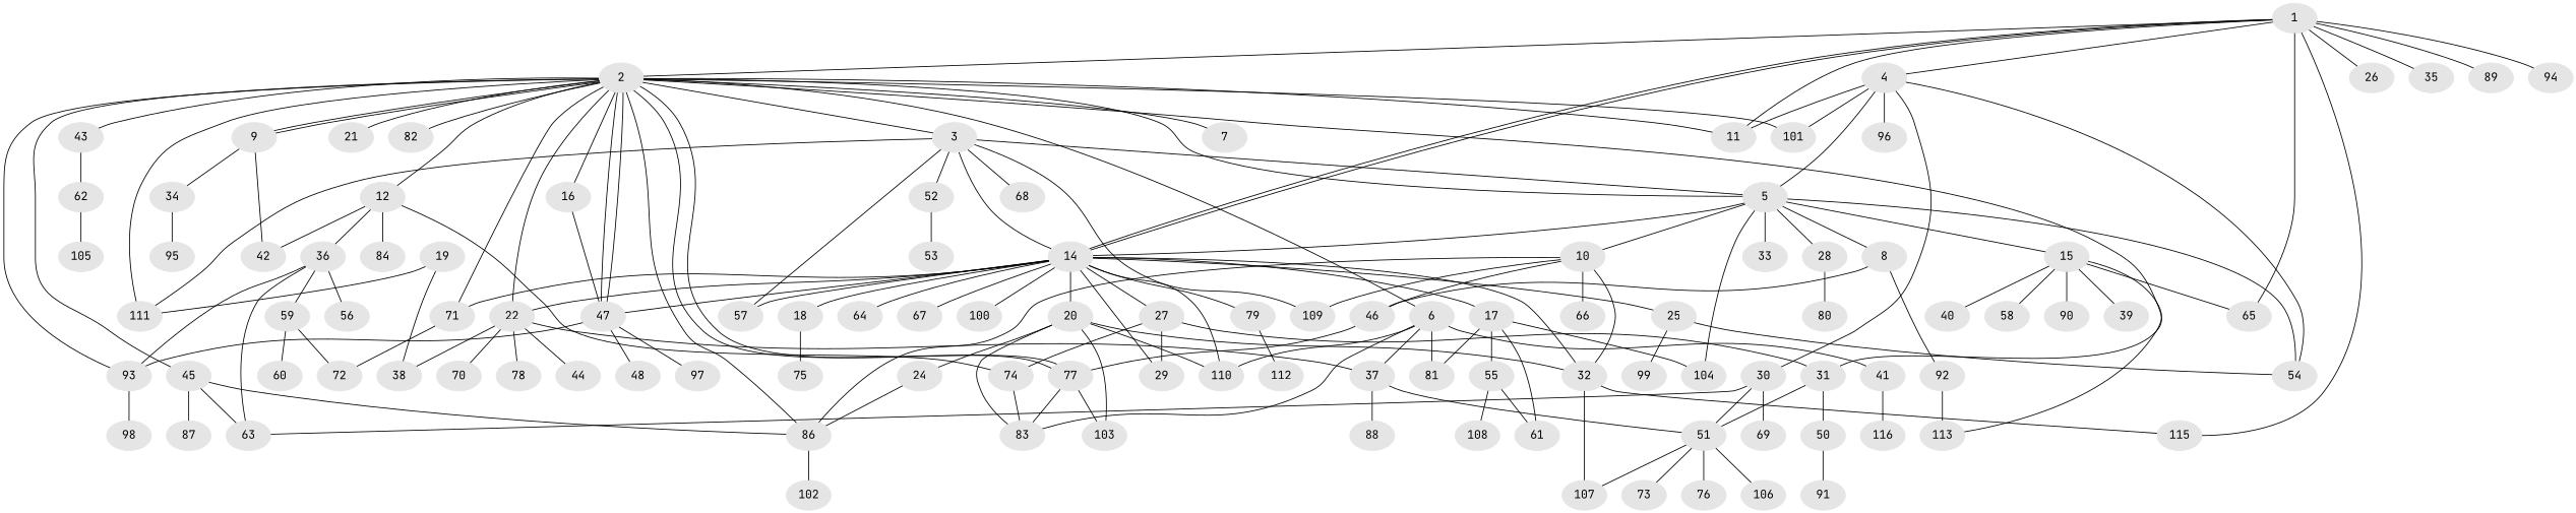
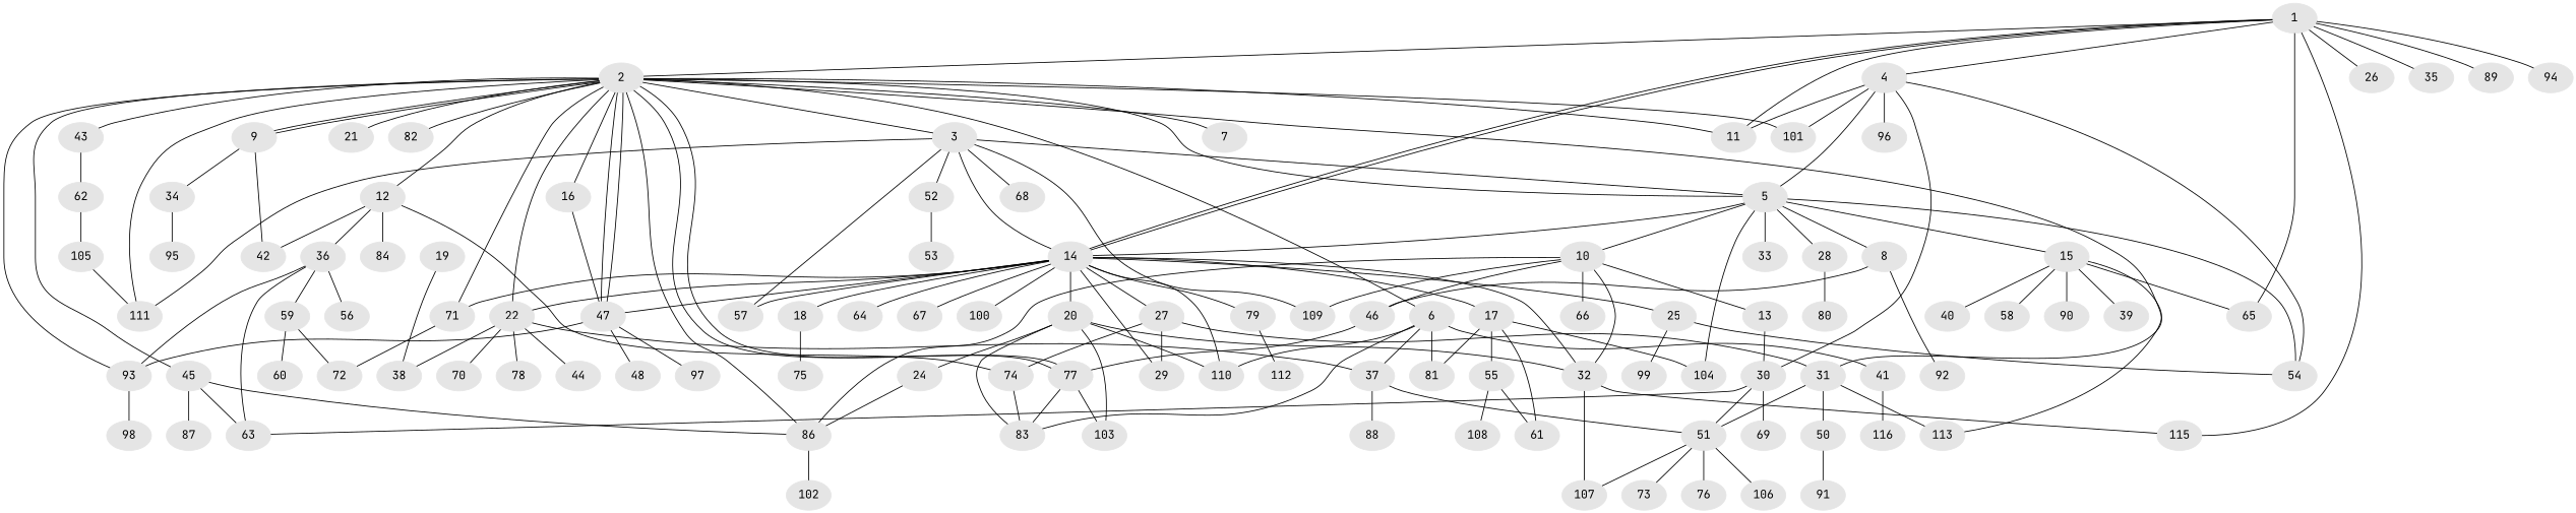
  graph {
    fontname="JetBrains Mono"
    node [color=gray90 fontname="JetBrains Mono" style=filled]
    edge [fontname="JetBrains Mono"]
    1
    2
    4
    11
    14
    26
    35
    65
    89
    94
    115
    3
    5
    6
    7
    9
    12
    16
    21
    22
    31
    43
    45
    47
    71
    77
    82
    86
    93
    101
    111
    30
    54
    96
    57
    110
    32
    17
    18
    20
    25
    27
    29
    64
    67
    79
    100
    52
    68
    109
    8
    10
    15
    28
    33
    104
    37
    41
    81
    83
    34
    42
    36
    74
    84
    38
    44
    70
    78
    113
    51
    50
    62
    63
    87
    48
    97
    72
    103
    102
    98
    53
    69
    46
    92
+   13
    66
    39
    40
    58
    90
    80
    88
    116
    95
    107
    19
    56
    59
    55
    61
    75
    24
    99
    112
    108
    73
    76
    106
    91
    60
    105
    1 -- 2
    1 -- 4
    1 -- 11
    1 -- 14
    1 -- 14
    1 -- 26
    1 -- 35
    1 -- 65
    1 -- 89
    1 -- 94
    1 -- 115
    2 -- 11
    2 -- 3
    2 -- 5
    2 -- 6
    2 -- 7
    2 -- 9
    2 -- 9
    2 -- 12
    2 -- 16
    2 -- 21
    2 -- 22
    2 -- 31
    2 -- 43
    2 -- 45
    2 -- 47
    2 -- 47
    2 -- 71
    2 -- 77
    2 -- 77
    2 -- 82
    2 -- 86
    2 -- 93
    2 -- 101
    2 -- 111
    4 -- 11
    4 -- 5
    4 -- 101
    4 -- 30
    4 -- 54
    4 -- 96
    14 -- 22
    14 -- 47
    14 -- 71
    14 -- 57
    14 -- 110
    14 -- 32
    14 -- 17
    14 -- 18
    14 -- 20
    14 -- 25
    14 -- 27
    14 -- 29
    14 -- 64
    14 -- 67
    14 -- 79
    14 -- 100
    3 -- 14
    3 -- 5
    3 -- 111
    3 -- 57
    3 -- 52
    3 -- 68
    3 -- 109
    5 -- 14
    5 -- 54
    5 -- 8
    5 -- 10
    5 -- 15
    5 -- 28
    5 -- 33
    5 -- 104
    6 -- 110
    6 -- 37
    6 -- 41
    6 -- 81
    6 -- 83
    9 -- 34
    9 -- 42
    12 -- 42
    12 -- 36
    12 -- 74
    12 -- 84
    16 -- 47
    22 -- 37
    22 -- 38
    22 -- 44
    22 -- 70
    22 -- 78
-   92 -- 113
+   31 -- 113
    31 -- 51
    31 -- 50
    43 -- 62
    45 -- 86
    45 -- 63
    45 -- 87
    47 -- 93
    47 -- 48
    47 -- 97
    71 -- 72
    77 -- 83
    77 -- 103
    86 -- 102
    93 -- 98
    30 -- 51
    30 -- 63
    30 -- 69
    32 -- 115
    32 -- 107
    17 -- 104
    17 -- 81
    17 -- 55
    17 -- 61
    18 -- 75
    20 -- 110
    20 -- 32
    20 -- 83
    20 -- 103
    20 -- 24
    25 -- 54
    25 -- 99
    27 -- 31
    27 -- 29
    27 -- 74
    79 -- 112
    52 -- 53
    8 -- 46
    8 -- 92
    10 -- 86
    10 -- 32
    10 -- 109
    10 -- 46
+   10 -- 13
    10 -- 66
    15 -- 65
    15 -- 113
    15 -- 39
    15 -- 40
    15 -- 58
    15 -- 90
    28 -- 80
    37 -- 51
    37 -- 88
    41 -- 116
    34 -- 95
    36 -- 93
    36 -- 63
    36 -- 56
    36 -- 59
    74 -- 83
    51 -- 107
    51 -- 73
    51 -- 76
    51 -- 106
    50 -- 91
    62 -- 105
    46 -- 77
+   13 -- 30
    19 -- 38
    59 -- 72
    59 -- 60
    55 -- 61
    55 -- 108
    24 -- 86
-   19 -- 111
+   105 -- 111
  }
